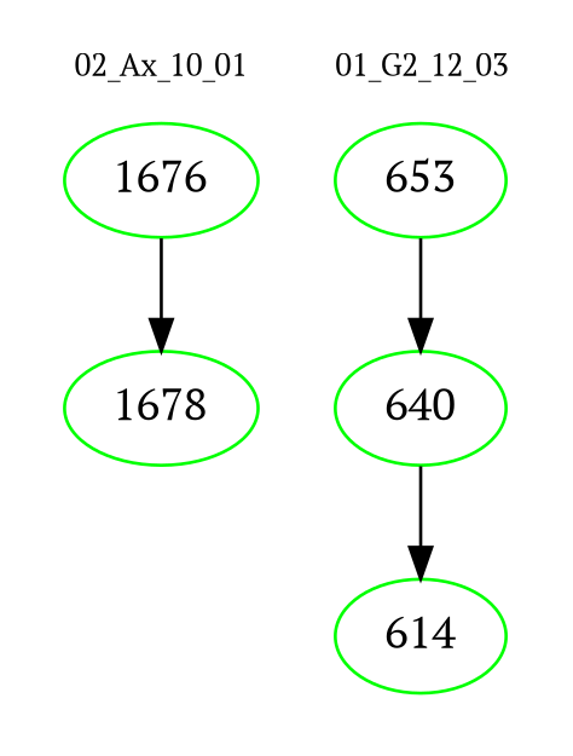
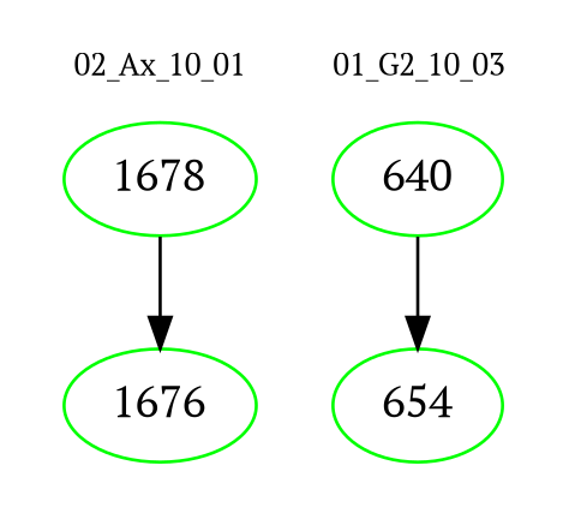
  digraph {
    fontname="PT Serif"
    node [color=green fontname="PT Serif"]
    edge [color=black fontname="PT Serif"]
    n1 [label=1678]
    n2 [label=1676]
-   n3 [label=653]
    n4 [label=640]
-   n5 [label=614]
+   n5 [label=654]
    subgraph cluster_1 {
      color=white
      fontsize=10
      label="02_Ax_10_01"
      n1
      n2
    }
    subgraph cluster_2 {
      color=white
      fontsize=10
-     label="01_G2_12_03"
-     n3
+     label="01_G2_10_03"
      n4
      n5
    }
-   n2 -> n1
-   n3 -> n4
+   n1 -> n2
    n4 -> n5
  }
